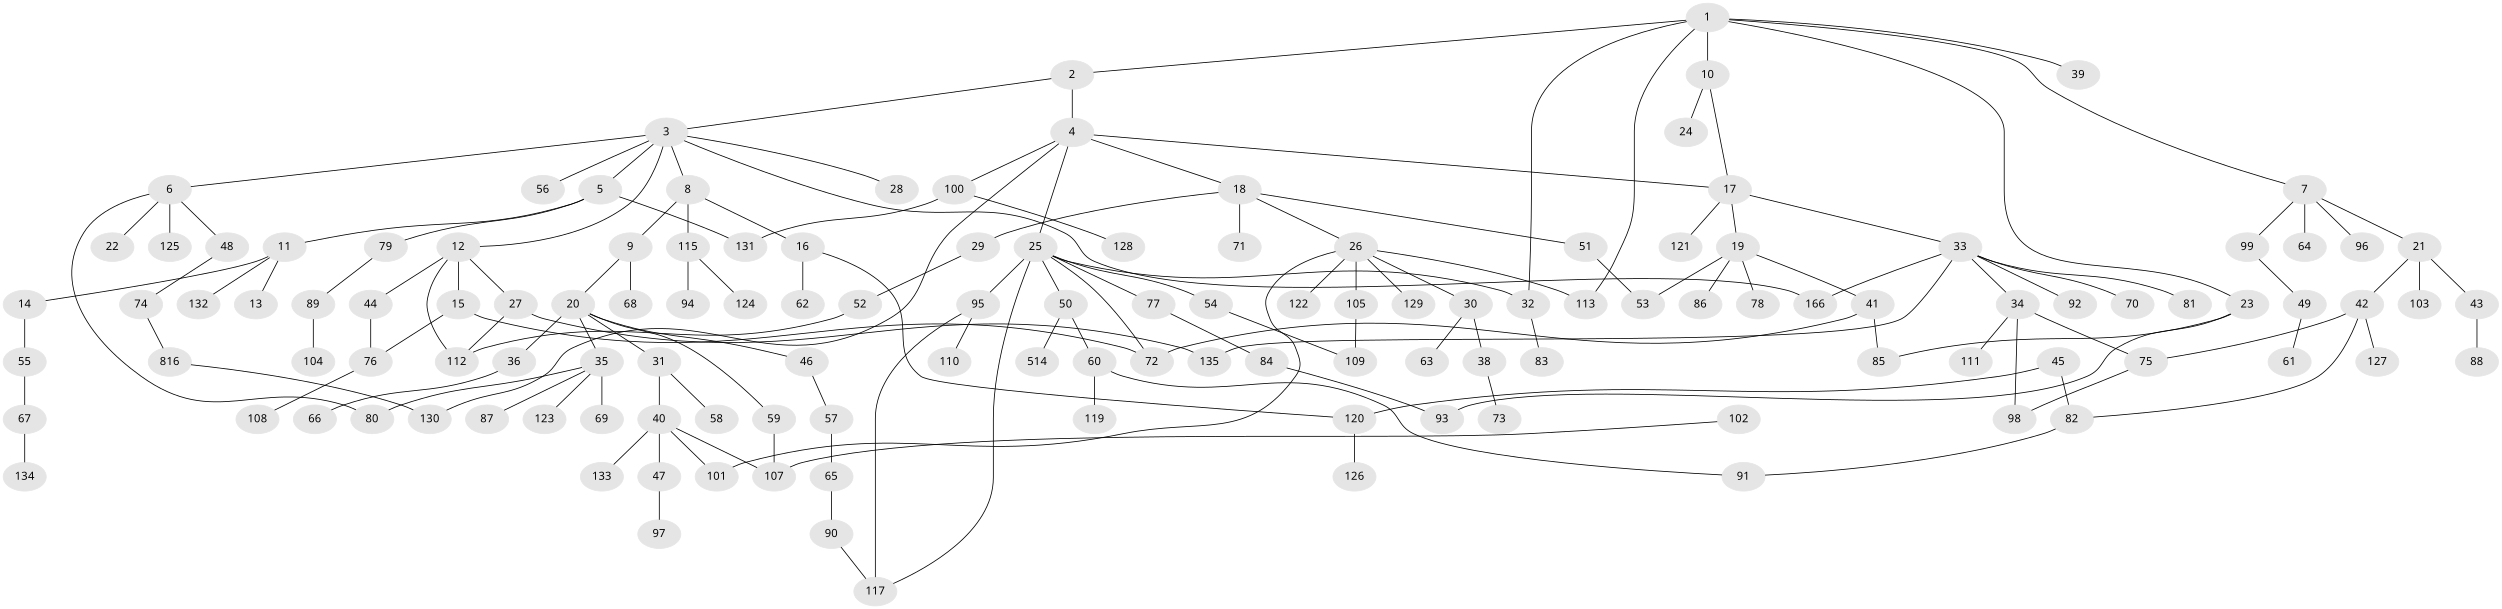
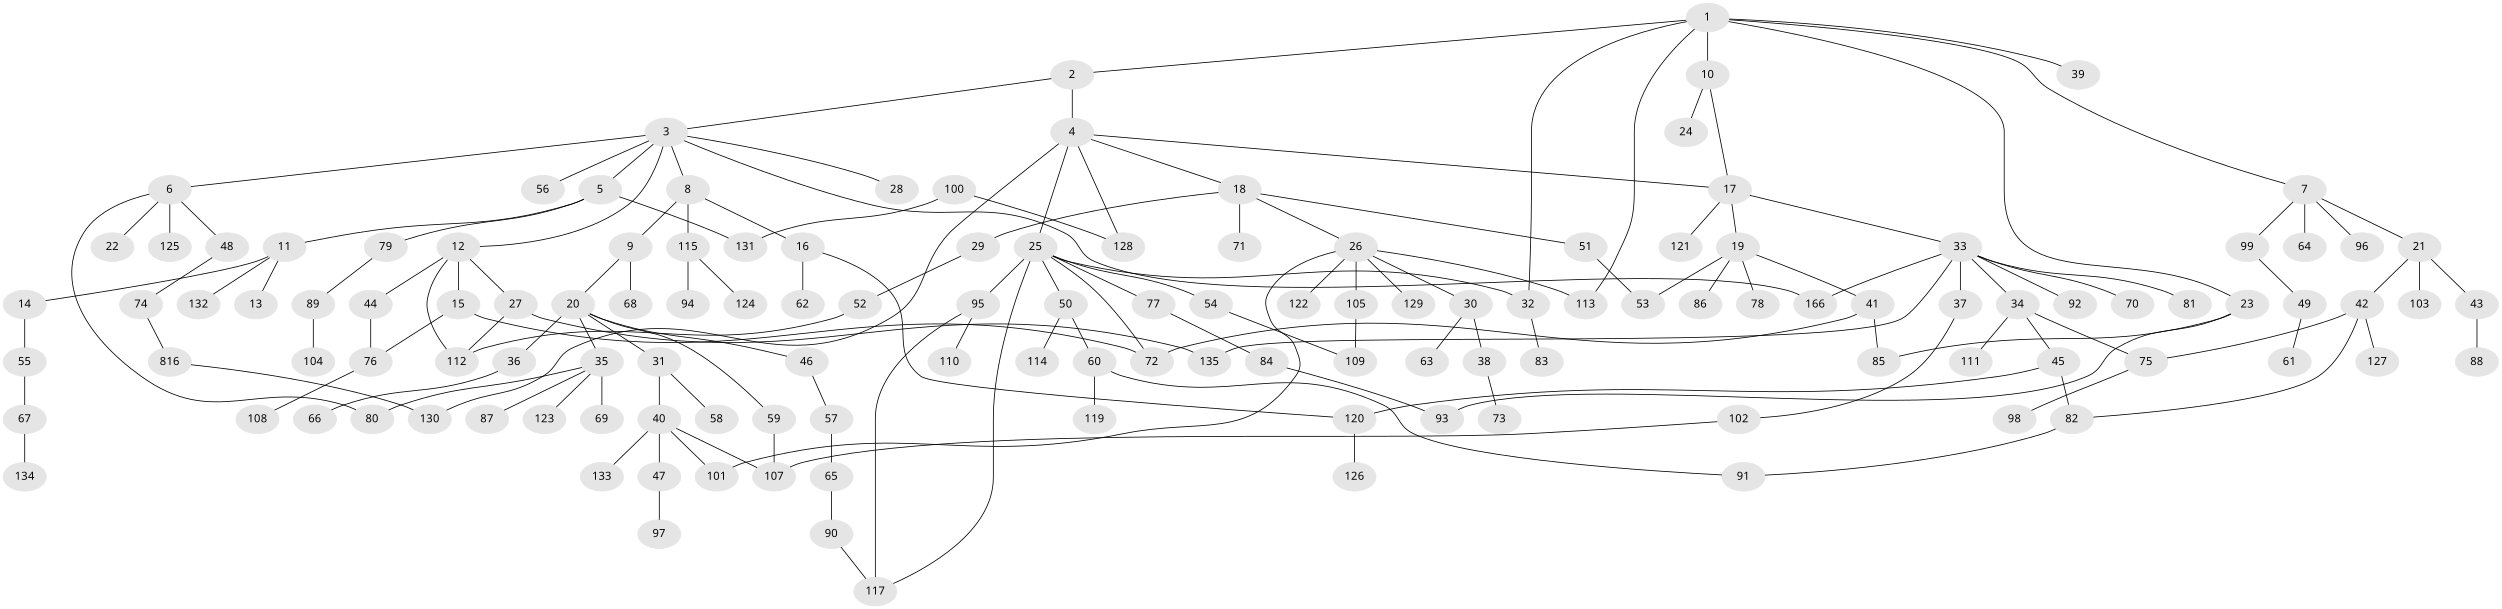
  graph {
    fontname="Noto Sans"
    node [color=gray90 fontname="Noto Sans" style=filled]
    edge [fontname="Noto Sans"]
    1
    2
    7
    10
    23
    32
    39
    113
    3
    4
    21
    64
    96
    99
    17
    24
    85
    93
    83
    5
    6
    8
    12
    28
    56
    n26 [label=166]
    18
    25
    100
    130
    11
    79
    131
    22
    48
    80
    125
    9
    16
    115
    15
    27
    44
    112
    19
    33
    121
    26
    29
    51
    71
    72
    50
    54
    77
    95
    117
    128
    13
    14
    132
    89
    74
    42
    43
    103
    49
    20
    68
    62
    120
    94
    124
    31
    35
    36
    46
    59
    55
    76
    135
    67
    108
    126
    41
    53
    78
    86
    34
+   37
    70
    81
    92
    30
    101
    105
    122
    129
    52
    40
    58
    69
    87
    123
    66
    57
    107
    75
    82
    127
    88
    60
-   114 [label=514]
+   114
    109
    84
    110
    38
    63
    73
    47
    133
    45
    111
    102
    98
    61
    97
    91
    65
    n130 [label=816]
    119
    134
    90
    104
    1 -- 2
    1 -- 7
    1 -- 10
    1 -- 23
    1 -- 32
    1 -- 39
    1 -- 113
    2 -- 3
    2 -- 4
    7 -- 21
    7 -- 64
    7 -- 96
    7 -- 99
    10 -- 17
    10 -- 24
    23 -- 85
    23 -- 93
    32 -- 83
    3 -- 5
    3 -- 6
    3 -- 8
    3 -- 12
    3 -- 28
    3 -- 56
    3 -- n26
    4 -- 17
    4 -- 18
    4 -- 25
-   4 -- 100
+   4 -- 128
    4 -- 130
    21 -- 42
    21 -- 43
    21 -- 103
    99 -- 49
    17 -- 19
    17 -- 33
    17 -- 121
    5 -- 11
    5 -- 79
    5 -- 131
    6 -- 22
    6 -- 48
    6 -- 80
    6 -- 125
    8 -- 9
    8 -- 16
    8 -- 115
    12 -- 15
    12 -- 27
    12 -- 44
    12 -- 112
    18 -- 26
    18 -- 29
    18 -- 51
    18 -- 71
    25 -- 32
    25 -- 72
    25 -- 50
    25 -- 54
    25 -- 77
    25 -- 95
    25 -- 117
    100 -- 131
    100 -- 128
    11 -- 13
    11 -- 14
    11 -- 132
    79 -- 89
    48 -- 74
    9 -- 20
    9 -- 68
    16 -- 62
    16 -- 120
    115 -- 94
    115 -- 124
    15 -- 72
    15 -- 76
    27 -- 112
    27 -- 135
    44 -- 76
    19 -- 41
    19 -- 53
    19 -- 78
    19 -- 86
    33 -- n26
    33 -- 135
    33 -- 34
+   33 -- 37
    33 -- 70
    33 -- 81
    33 -- 92
    26 -- 113
    26 -- 30
    26 -- 101
    26 -- 105
    26 -- 122
    26 -- 129
    29 -- 52
    51 -- 53
    50 -- 60
    50 -- 114
    54 -- 109
    77 -- 84
    95 -- 117
    95 -- 110
    14 -- 55
    89 -- 104
    74 -- n130
    42 -- 75
    42 -- 82
    42 -- 127
    43 -- 88
    49 -- 61
    20 -- 31
    20 -- 35
    20 -- 36
    20 -- 46
    20 -- 59
    120 -- 126
    31 -- 40
    31 -- 58
    35 -- 80
    35 -- 69
    35 -- 87
    35 -- 123
    36 -- 66
    46 -- 57
    59 -- 107
    55 -- 67
    76 -- 108
    67 -- 134
    41 -- 85
    41 -- 72
    34 -- 75
-   34 -- 98
+   34 -- 45
    34 -- 111
+   37 -- 102
    30 -- 38
    30 -- 63
    105 -- 109
    52 -- 112
    40 -- 101
    40 -- 107
    40 -- 47
    40 -- 133
    57 -- 65
    75 -- 98
    82 -- 91
    60 -- 91
    60 -- 119
    84 -- 93
    38 -- 73
    47 -- 97
    45 -- 120
    45 -- 82
    102 -- 107
    65 -- 90
    n130 -- 130
    90 -- 117
  }
